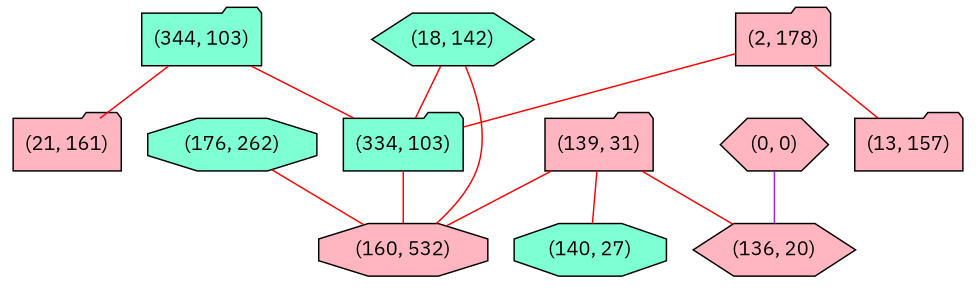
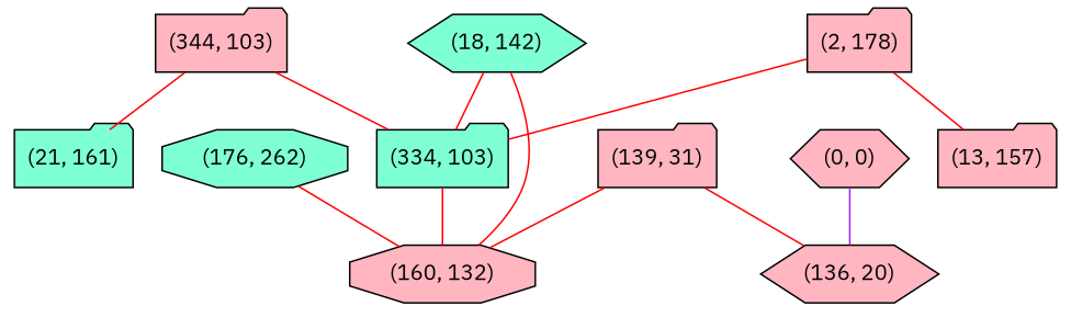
  graph {
    fontname="IBM Plex Sans"
    node [fillcolor=aquamarine fontname="IBM Plex Sans" shape=folder style=filled]
    edge [color=red fontname="IBM Plex Sans" weight=1]
    "(176, 262)" [shape=octagon]
-   "(160, 132)" [fillcolor=lightpink shape=octagon label="(160, 532)"]
+   "(160, 132)" [fillcolor=lightpink shape=octagon]
    "(0, 0)" [fillcolor=lightpink shape=hexagon]
    "(136, 20)" [fillcolor=lightpink shape=hexagon]
    "(139, 31)" [fillcolor=lightpink]
-   "(140, 27)" [shape=octagon]
-   "(344, 103)"
+   "(344, 103)" [fillcolor=lightpink]
    "(334, 103)"
-   "(21, 161)" [fillcolor=lightpink]
+   "(21, 161)"
    "(2, 178)" [fillcolor=lightpink]
    n11 [fillcolor=lightpink label="(13, 157)"]
    "(18, 142)" [shape=hexagon]
    "(176, 262)" -- "(160, 132)"
    "(0, 0)" -- "(136, 20)" [color=purple weight=4]
    "(139, 31)" -- "(160, 132)"
    "(139, 31)" -- "(136, 20)"
-   "(139, 31)" -- "(140, 27)"
    "(344, 103)" -- "(334, 103)"
    "(344, 103)" -- "(21, 161)"
    "(334, 103)" -- "(160, 132)"
    "(2, 178)" -- "(334, 103)"
    "(2, 178)" -- n11
    "(18, 142)" -- "(160, 132)"
    "(18, 142)" -- "(334, 103)"
  }
